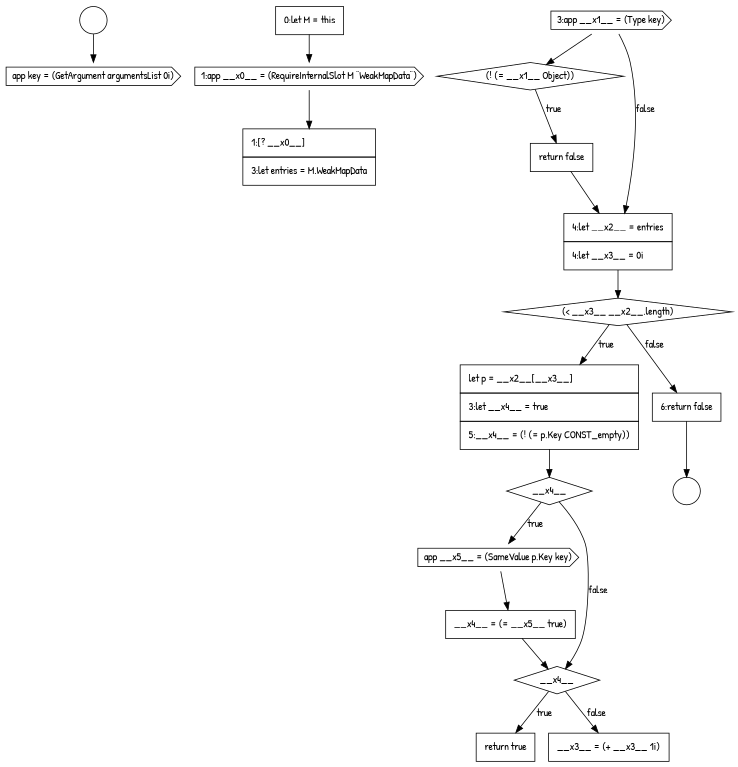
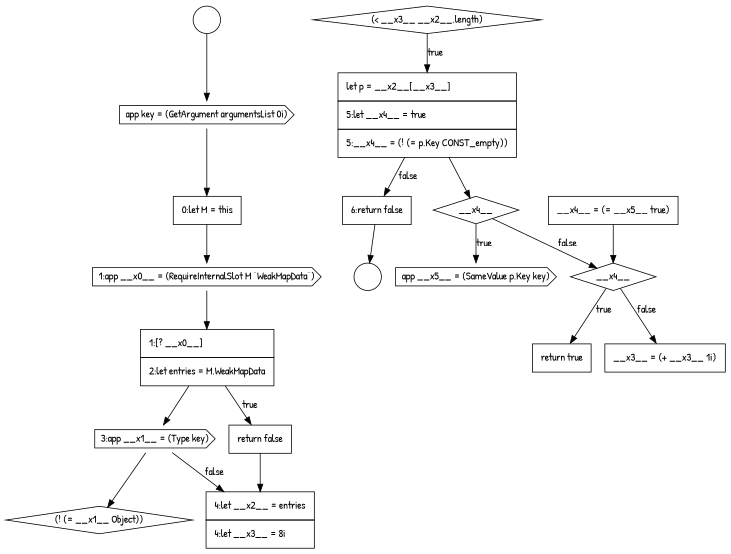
  digraph {
    fontname="Patrick Hand"
    node [color=black fillcolor=white fontname="Patrick Hand" shape=none style=filled]
    edge [color=black fontname="Patrick Hand"]
    n1 [label=" " shape=circle]
    n2 [label=<<font color="black">app key = (GetArgument argumentsList 0i)</font>> shape=cds]
    n3 [label=<<font color="black">     <table border="0" cellborder="1" cellspacing="0" cellpadding="10">       <tr><td align="left">0:let M = this</td></tr>     </table>   </font>> margin=0]
-   n4 [label=<<font color="black">     <table border="0" cellborder="1" cellspacing="0" cellpadding="10">       <tr><td align="left">1:[? __x0__]</td></tr>       <tr><td align="left">3:let entries = M.WeakMapData</td></tr>     </table>   </font>> margin=0]
+   n4 [label=<<font color="black">     <table border="0" cellborder="1" cellspacing="0" cellpadding="10">       <tr><td align="left">1:[? __x0__]</td></tr>       <tr><td align="left">2:let entries = M.WeakMapData</td></tr>     </table>   </font>> margin=0]
    n5 [label=<<font color="black">3:app __x1__ = (Type key)</font>> shape=cds]
    n6 [label=<<font color="black">(! (= __x1__ Object))</font>> shape=diamond]
-   n7 [label=<<font color="black">     <table border="0" cellborder="1" cellspacing="0" cellpadding="10">       <tr><td align="left">4:let __x2__ = entries</td></tr>       <tr><td align="left">4:let __x3__ = 0i</td></tr>     </table>   </font>> margin=0]
+   n7 [label=<<font color="black">     <table border="0" cellborder="1" cellspacing="0" cellpadding="10">       <tr><td align="left">4:let __x2__ = entries</td></tr>       <tr><td align="left">4:let __x3__ = 8i</td></tr>     </table>   </font>> margin=0]
    n8 [label=<<font color="black">     <table border="0" cellborder="1" cellspacing="0" cellpadding="10">       <tr><td align="left">return true</td></tr>     </table>   </font>> margin=0]
    n9 [label=<<font color="black">     <table border="0" cellborder="1" cellspacing="0" cellpadding="10">       <tr><td align="left">__x3__ = (+ __x3__ 1i)</td></tr>     </table>   </font>> margin=0]
    n10 [label=<<font color="black">1:app __x0__ = (RequireInternalSlot M &quot;WeakMapData&quot;)</font>> shape=cds]
    n11 [label=<<font color="black">__x4__</font>> shape=diamond]
    n12 [label=<<font color="black">app __x5__ = (SameValue p.Key key)</font>> shape=cds]
    n13 [label=<<font color="black">__x4__</font>> shape=diamond]
    n14 [label=<<font color="black">     <table border="0" cellborder="1" cellspacing="0" cellpadding="10">       <tr><td align="left">__x4__ = (= __x5__ true)</td></tr>     </table>   </font>> margin=0]
    n15 [label=<<font color="black">     <table border="0" cellborder="1" cellspacing="0" cellpadding="10">       <tr><td align="left">return false</td></tr>     </table>   </font>> margin=0]
    n16 [label=<<font color="black">(&lt; __x3__ __x2__.length)</font>> shape=diamond]
-   n17 [label=<<font color="black">     <table border="0" cellborder="1" cellspacing="0" cellpadding="10">       <tr><td align="left">let p = __x2__[__x3__]</td></tr>       <tr><td align="left">3:let __x4__ = true</td></tr>       <tr><td align="left">5:__x4__ = (! (= p.Key CONST_empty))</td></tr>     </table>   </font>> margin=0]
+   n17 [label=<<font color="black">     <table border="0" cellborder="1" cellspacing="0" cellpadding="10">       <tr><td align="left">let p = __x2__[__x3__]</td></tr>       <tr><td align="left">5:let __x4__ = true</td></tr>       <tr><td align="left">5:__x4__ = (! (= p.Key CONST_empty))</td></tr>     </table>   </font>> margin=0]
    n18 [label=<<font color="black">     <table border="0" cellborder="1" cellspacing="0" cellpadding="10">       <tr><td align="left">6:return false</td></tr>     </table>   </font>> margin=0]
    n19 [label=" " shape=circle]
    n1 -> n2
+   n2 -> n3
    n3 -> n10
+   n4 -> n5
    n5 -> n6
    n5 -> n7 [label=<<font color="black">false</font>>]
-   n6 -> n15 [label=<<font color="black">true</font>>]
-   n7 -> n16
+   n4 -> n15 [label=<<font color="black">true</font>>]
    n10 -> n4
    n11 -> n12 [label=<<font color="black">true</font>>]
    n11 -> n13 [label=<<font color="black">false</font>>]
-   n12 -> n14
    n13 -> n8 [label=<<font color="black">true</font>>]
    n13 -> n9 [label=<<font color="black">false</font>>]
    n14 -> n13
    n15 -> n7
    n16 -> n17 [label=<<font color="black">true</font>>]
-   n16 -> n18 [label=<<font color="black">false</font>>]
+   n17 -> n18 [label=<<font color="black">false</font>>]
    n17 -> n11
    n18 -> n19
  }
